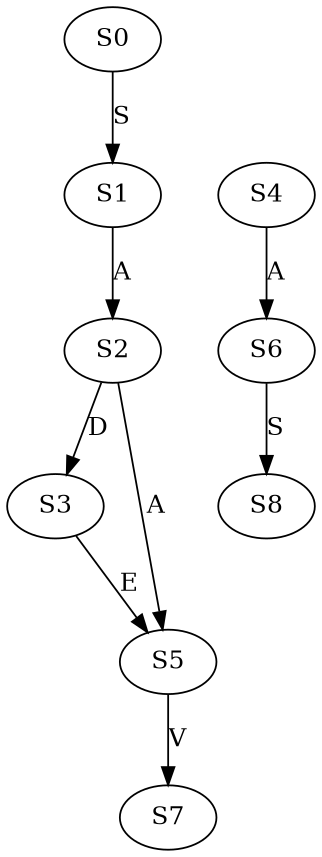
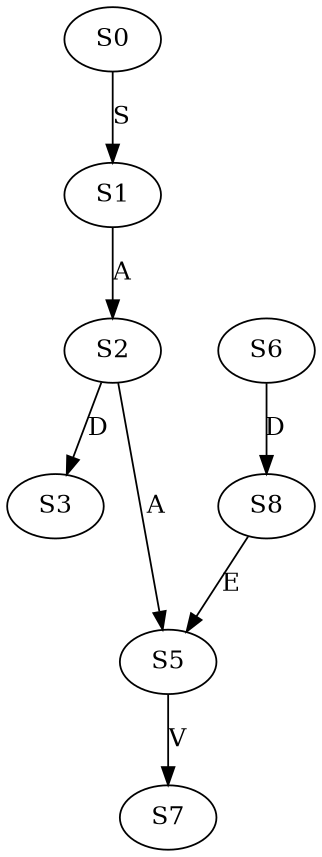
  strict digraph {
    S0
    S1
    S2
    S3
    S5
-   S4
    S6
    S7
    S8
    S0 -> S1 [label=S]
    S1 -> S2 [label=A]
    S2 -> S3 [label=D]
    S2 -> S5 [label=A]
-   S3 -> S5 [label=E]
+   S8 -> S5 [label=E]
    S5 -> S7 [label=V]
-   S4 -> S6 [label=A]
-   S6 -> S8 [label=S]
+   S6 -> S8 [label=D]
  }
